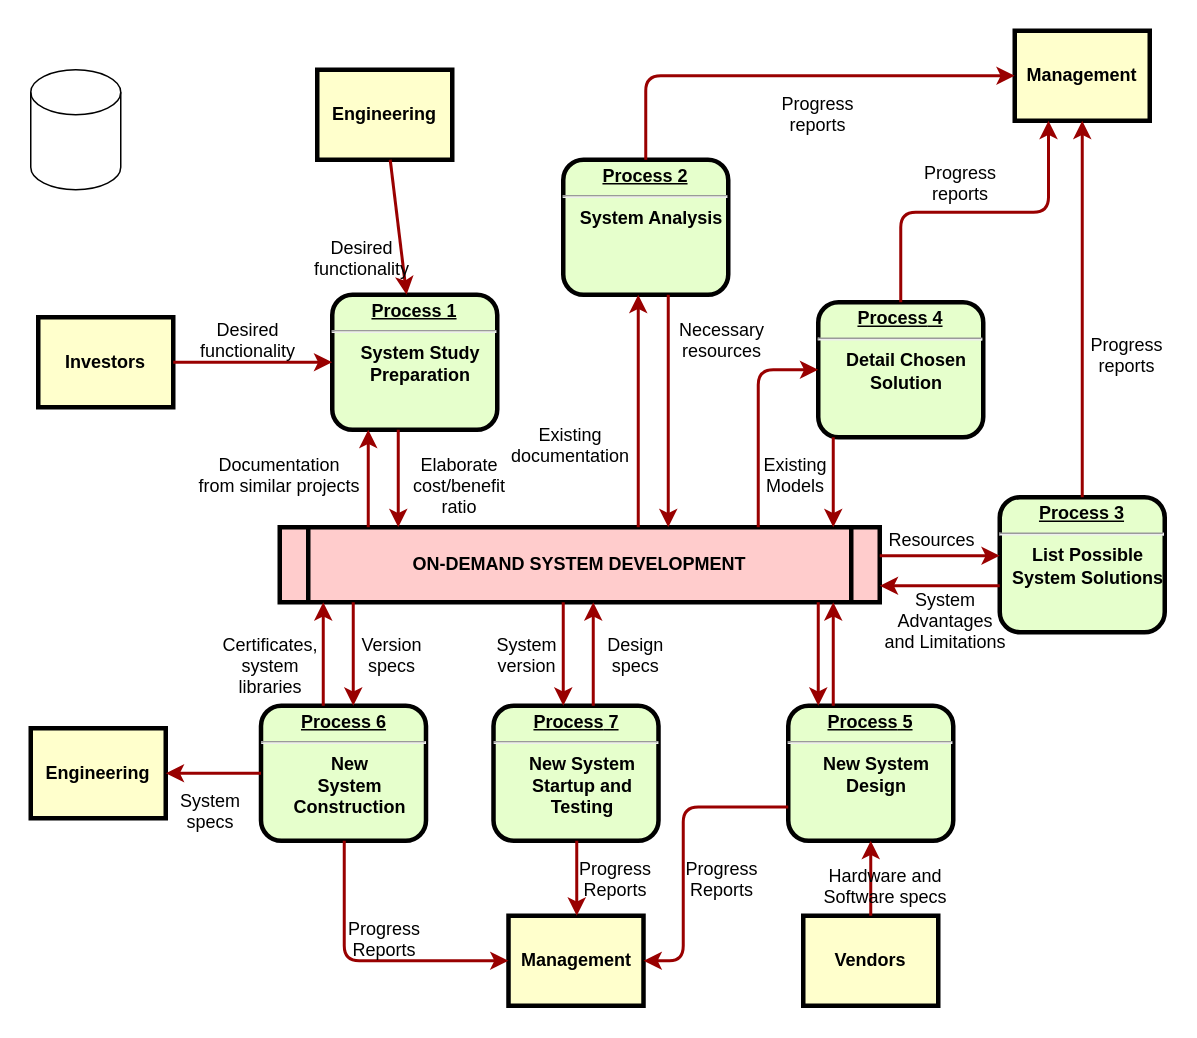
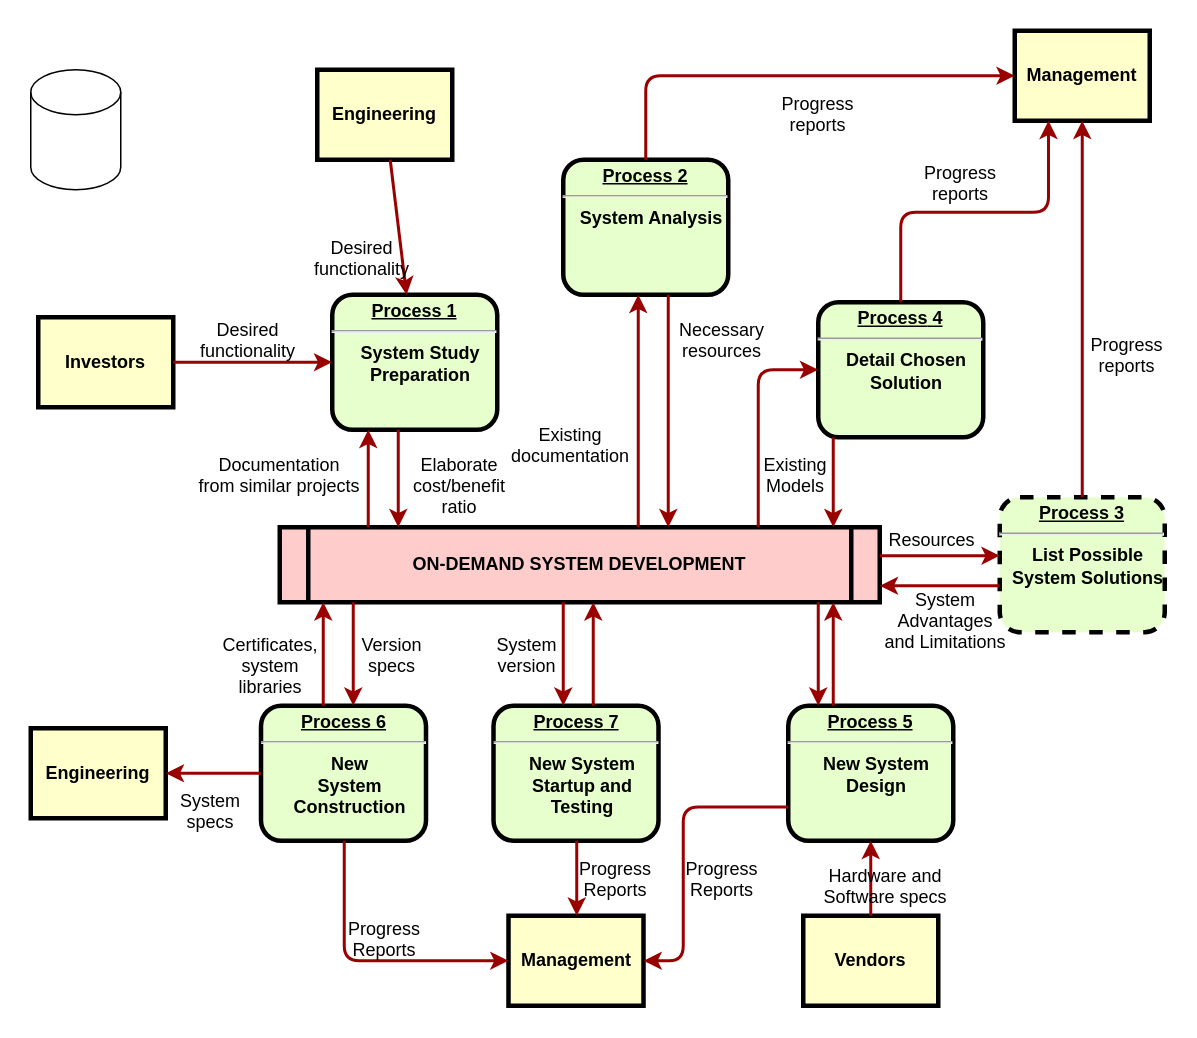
  <mxCell id="0" />
  <mxCell id="1" parent="0" />
  <mxCell id="2" value="&lt;p style=&quot;margin: 0px; margin-top: 4px; text-align: center; text-decoration: underline;&quot;&gt;&lt;strong&gt;Process 1&lt;br /&gt;&lt;/strong&gt;&lt;/p&gt;&lt;hr /&gt;&lt;p style=&quot;margin: 0px; margin-left: 8px;&quot;&gt;System Study&lt;/p&gt;&lt;p style=&quot;margin: 0px; margin-left: 8px;&quot;&gt;Preparation&lt;/p&gt;" style="verticalAlign=middle;align=center;overflow=fill;fontSize=12;fontFamily=Helvetica;html=1;rounded=1;fontStyle=1;strokeWidth=3;fillColor=#E6FFCC" parent="1" vertex="1"><mxGeometry x="221" y="196" width="110" height="90" as="geometry" /></mxCell>
  <mxCell id="3" value="Engineering" style="whiteSpace=wrap;align=center;verticalAlign=middle;fontStyle=1;strokeWidth=3;fillColor=#FFFFCC" parent="1" vertex="1"><mxGeometry x="211" y="46" width="90" height="60" as="geometry" /></mxCell>
  <mxCell id="4" value="Investors" style="whiteSpace=wrap;align=center;verticalAlign=middle;fontStyle=1;strokeWidth=3;fillColor=#FFFFCC" parent="1" vertex="1"><mxGeometry x="25" y="211" width="90" height="60" as="geometry" /></mxCell>
  <mxCell id="5" value="ON-DEMAND SYSTEM DEVELOPMENT" style="shape=process;whiteSpace=wrap;align=center;verticalAlign=middle;size=0.048;fontStyle=1;strokeWidth=3;fillColor=#FFCCCC" parent="1" vertex="1"><mxGeometry x="186" y="351" width="400" height="50" as="geometry" /></mxCell>
  <mxCell id="6" value="&lt;p style=&quot;margin: 0px; margin-top: 4px; text-align: center; text-decoration: underline;&quot;&gt;&lt;strong&gt;Process 2&lt;br /&gt;&lt;/strong&gt;&lt;/p&gt;&lt;hr /&gt;&lt;p style=&quot;margin: 0px; margin-left: 8px;&quot;&gt;System Analysis&lt;/p&gt;" style="verticalAlign=middle;align=center;overflow=fill;fontSize=12;fontFamily=Helvetica;html=1;rounded=1;fontStyle=1;strokeWidth=3;fillColor=#E6FFCC" parent="1" vertex="1"><mxGeometry x="375" y="106" width="110" height="90" as="geometry" /></mxCell>
- <mxCell id="7" value="&lt;p style=&quot;margin: 0px; margin-top: 4px; text-align: center; text-decoration: underline;&quot;&gt;&lt;strong&gt;&lt;strong&gt;Process&lt;/strong&gt; 3&lt;br /&gt;&lt;/strong&gt;&lt;/p&gt;&lt;hr /&gt;&lt;p style=&quot;margin: 0px; margin-left: 8px;&quot;&gt;List Possible&lt;/p&gt;&lt;p style=&quot;margin: 0px; margin-left: 8px;&quot;&gt;System Solutions&lt;/p&gt;" style="verticalAlign=middle;align=center;overflow=fill;fontSize=12;fontFamily=Helvetica;html=1;rounded=1;fontStyle=1;strokeWidth=3;fillColor=#E6FFCC" parent="1" vertex="1"><mxGeometry x="666" y="331" width="110" height="90" as="geometry" /></mxCell>
+ <mxCell id="7" value="&lt;p style=&quot;margin: 0px; margin-top: 4px; text-align: center; text-decoration: underline;&quot;&gt;&lt;strong&gt;&lt;strong&gt;Process&lt;/strong&gt; 3&lt;br /&gt;&lt;/strong&gt;&lt;/p&gt;&lt;hr /&gt;&lt;p style=&quot;margin: 0px; margin-left: 8px;&quot;&gt;List Possible&lt;/p&gt;&lt;p style=&quot;margin: 0px; margin-left: 8px;&quot;&gt;System Solutions&lt;/p&gt;" style="verticalAlign=middle;align=center;overflow=fill;fontSize=12;fontFamily=Helvetica;html=1;rounded=1;fontStyle=1;strokeWidth=3;fillColor=#E6FFCC;dashed=1;" parent="1" vertex="1"><mxGeometry x="666" y="331" width="110" height="90" as="geometry" /></mxCell>
  <mxCell id="8" value="&lt;p style=&quot;margin: 0px; margin-top: 4px; text-align: center; text-decoration: underline;&quot;&gt;&lt;strong&gt;&lt;strong&gt;Process&lt;/strong&gt; 4&lt;br /&gt;&lt;/strong&gt;&lt;/p&gt;&lt;hr /&gt;&lt;p style=&quot;margin: 0px; margin-left: 8px;&quot;&gt;Detail Chosen&lt;/p&gt;&lt;p style=&quot;margin: 0px; margin-left: 8px;&quot;&gt;Solution&lt;/p&gt;" style="verticalAlign=middle;align=center;overflow=fill;fontSize=12;fontFamily=Helvetica;html=1;rounded=1;fontStyle=1;strokeWidth=3;fillColor=#E6FFCC" parent="1" vertex="1"><mxGeometry x="545" y="201" width="110" height="90" as="geometry" /></mxCell>
  <mxCell id="9" value="&lt;p style=&quot;margin: 0px; margin-top: 4px; text-align: center; text-decoration: underline;&quot;&gt;&lt;strong&gt;&lt;strong&gt;Process&lt;/strong&gt; 5&lt;br /&gt;&lt;/strong&gt;&lt;/p&gt;&lt;hr /&gt;&lt;p style=&quot;margin: 0px; margin-left: 8px;&quot;&gt;New System&lt;/p&gt;&lt;p style=&quot;margin: 0px; margin-left: 8px;&quot;&gt;Design&lt;/p&gt;" style="verticalAlign=middle;align=center;overflow=fill;fontSize=12;fontFamily=Helvetica;html=1;rounded=1;fontStyle=1;strokeWidth=3;fillColor=#E6FFCC" parent="1" vertex="1"><mxGeometry x="525" y="470" width="110" height="90" as="geometry" /></mxCell>
  <mxCell id="10" value="&lt;p style=&quot;margin: 0px; margin-top: 4px; text-align: center; text-decoration: underline;&quot;&gt;&lt;strong&gt;&lt;strong&gt;Process&lt;/strong&gt; 6&lt;br /&gt;&lt;/strong&gt;&lt;/p&gt;&lt;hr /&gt;&lt;p style=&quot;margin: 0px; margin-left: 8px;&quot;&gt;New&lt;/p&gt;&lt;p style=&quot;margin: 0px; margin-left: 8px;&quot;&gt;System&lt;/p&gt;&lt;p style=&quot;margin: 0px; margin-left: 8px;&quot;&gt;Construction&lt;/p&gt;" style="verticalAlign=middle;align=center;overflow=fill;fontSize=12;fontFamily=Helvetica;html=1;rounded=1;fontStyle=1;strokeWidth=3;fillColor=#E6FFCC" parent="1" vertex="1"><mxGeometry x="173.5" y="470" width="110" height="90" as="geometry" /></mxCell>
  <mxCell id="11" value="Management" style="whiteSpace=wrap;align=center;verticalAlign=middle;fontStyle=1;strokeWidth=3;fillColor=#FFFFCC" parent="1" vertex="1"><mxGeometry x="676" y="20" width="90" height="60" as="geometry" /></mxCell>
  <mxCell id="12" value="Management" style="whiteSpace=wrap;align=center;verticalAlign=middle;fontStyle=1;strokeWidth=3;fillColor=#FFFFCC" parent="1" vertex="1"><mxGeometry x="338.5" y="610" width="90" height="60" as="geometry" /></mxCell>
  <mxCell id="13" value="Engineering" style="whiteSpace=wrap;align=center;verticalAlign=middle;fontStyle=1;strokeWidth=3;fillColor=#FFFFCC" parent="1" vertex="1"><mxGeometry x="20" y="485" width="90" height="60" as="geometry" /></mxCell>
  <mxCell id="14" value="Vendors" style="whiteSpace=wrap;align=center;verticalAlign=middle;fontStyle=1;strokeWidth=3;fillColor=#FFFFCC" parent="1" vertex="1"><mxGeometry x="535" y="610" width="90" height="60" as="geometry" /></mxCell>
  <mxCell id="15" value="" style="edgeStyle=none;noEdgeStyle=1;strokeColor=#990000;strokeWidth=2" parent="1" source="3" target="2" edge="1"><mxGeometry width="100" height="100" relative="1" as="geometry"><mxPoint x="5" y="210" as="sourcePoint" /><mxPoint x="105" y="110" as="targetPoint" /></mxGeometry></mxCell>
  <mxCell id="16" value="" style="edgeStyle=none;noEdgeStyle=1;strokeColor=#990000;strokeWidth=2" parent="1" source="4" target="2" edge="1"><mxGeometry width="100" height="100" relative="1" as="geometry"><mxPoint x="265" y="150" as="sourcePoint" /><mxPoint x="365" y="50" as="targetPoint" /></mxGeometry></mxCell>
  <mxCell id="17" value="&lt;p style=&quot;margin: 0px; margin-top: 4px; text-align: center; text-decoration: underline;&quot;&gt;&lt;strong&gt;&lt;strong&gt;Process&lt;/strong&gt; 7&lt;br /&gt;&lt;/strong&gt;&lt;/p&gt;&lt;hr /&gt;&lt;p style=&quot;margin: 0px; margin-left: 8px;&quot;&gt;New System&lt;/p&gt;&lt;p style=&quot;margin: 0px; margin-left: 8px;&quot;&gt;Startup and&lt;/p&gt;&lt;p style=&quot;margin: 0px; margin-left: 8px;&quot;&gt;Testing&lt;/p&gt;" style="verticalAlign=middle;align=center;overflow=fill;fontSize=12;fontFamily=Helvetica;html=1;rounded=1;fontStyle=1;strokeWidth=3;fillColor=#E6FFCC" parent="1" vertex="1"><mxGeometry x="328.5" y="470" width="110" height="90" as="geometry" /></mxCell>
  <mxCell id="18" value="Desired &#10;functionality" style="text;spacingTop=-5;align=center" parent="1" vertex="1"><mxGeometry x="150" y="211" width="30" height="20" as="geometry" /></mxCell>
  <mxCell id="19" value="Desired &#10;functionality" style="text;spacingTop=-5;align=center" parent="1" vertex="1"><mxGeometry x="226" y="156" width="30" height="20" as="geometry" /></mxCell>
  <mxCell id="20" value="Documentation&#10;from similar projects" style="text;spacingTop=-5;align=center" parent="1" vertex="1"><mxGeometry x="171" y="301" width="30" height="20" as="geometry" /></mxCell>
  <mxCell id="21" value="" style="edgeStyle=elbowEdgeStyle;elbow=horizontal;strokeColor=#990000;strokeWidth=2" parent="1" source="5" target="2" edge="1"><mxGeometry width="100" height="100" relative="1" as="geometry"><mxPoint x="35" y="490" as="sourcePoint" /><mxPoint x="135" y="390" as="targetPoint" /><Array as="points"><mxPoint x="245" y="330" /></Array></mxGeometry></mxCell>
  <mxCell id="22" value="" style="edgeStyle=elbowEdgeStyle;elbow=horizontal;strokeColor=#990000;strokeWidth=2" parent="1" source="2" target="5" edge="1"><mxGeometry width="100" height="100" relative="1" as="geometry"><mxPoint x="35" y="460" as="sourcePoint" /><mxPoint x="135" y="360" as="targetPoint" /><Array as="points"><mxPoint x="265" y="320" /></Array></mxGeometry></mxCell>
  <mxCell id="23" value="Elaborate&#10;cost/benefit&#10;ratio" style="text;spacingTop=-5;align=center" parent="1" vertex="1"><mxGeometry x="291" y="301" width="30" height="20" as="geometry" /></mxCell>
  <mxCell id="24" value="" style="edgeStyle=elbowEdgeStyle;elbow=horizontal;strokeColor=#990000;strokeWidth=2" parent="1" source="5" target="6" edge="1"><mxGeometry width="100" height="100" relative="1" as="geometry"><mxPoint x="365" y="330" as="sourcePoint" /><mxPoint x="465" y="230" as="targetPoint" /><Array as="points"><mxPoint x="425" y="270" /></Array></mxGeometry></mxCell>
  <mxCell id="25" value="" style="edgeStyle=elbowEdgeStyle;elbow=horizontal;strokeColor=#990000;strokeWidth=2" parent="1" source="6" target="5" edge="1"><mxGeometry width="100" height="100" relative="1" as="geometry"><mxPoint x="335" y="330" as="sourcePoint" /><mxPoint x="435" y="230" as="targetPoint" /><Array as="points"><mxPoint x="445" y="280" /></Array></mxGeometry></mxCell>
  <mxCell id="26" value="Existing&#10;documentation" style="text;spacingTop=-5;align=center" parent="1" vertex="1"><mxGeometry x="365" y="281" width="30" height="20" as="geometry" /></mxCell>
  <mxCell id="27" value="Necessary&#10;resources" style="text;spacingTop=-5;align=center" parent="1" vertex="1"><mxGeometry x="466" y="211" width="30" height="20" as="geometry" /></mxCell>
  <mxCell id="28" value="Progress&#10;reports" style="text;spacingTop=-5;align=center" parent="1" vertex="1"><mxGeometry x="530" y="60" width="30" height="20" as="geometry" /></mxCell>
  <mxCell id="29" value="Progress&#10;reports" style="text;spacingTop=-5;align=center" parent="1" vertex="1"><mxGeometry x="625" y="106" width="30" height="20" as="geometry" /></mxCell>
  <mxCell id="30" value="Progress&#10;reports" style="text;spacingTop=-5;align=center" parent="1" vertex="1"><mxGeometry x="736" y="221" width="30" height="20" as="geometry" /></mxCell>
  <mxCell id="31" value="" style="edgeStyle=elbowEdgeStyle;elbow=horizontal;strokeColor=#990000;strokeWidth=2" parent="1" source="6" target="11" edge="1"><mxGeometry width="100" height="100" relative="1" as="geometry"><mxPoint x="245" y="140" as="sourcePoint" /><mxPoint x="345" y="40" as="targetPoint" /><Array as="points"><mxPoint x="430" y="100" /></Array></mxGeometry></mxCell>
  <mxCell id="32" value="" style="edgeStyle=elbowEdgeStyle;elbow=vertical;entryX=0.25;entryY=1;strokeColor=#990000;strokeWidth=2" parent="1" source="8" target="11" edge="1"><mxGeometry width="100" height="100" relative="1" as="geometry"><mxPoint x="515" y="210" as="sourcePoint" /><mxPoint x="615" y="110" as="targetPoint" /></mxGeometry></mxCell>
  <mxCell id="33" value="" style="edgeStyle=elbowEdgeStyle;elbow=horizontal;strokeColor=#990000;strokeWidth=2" parent="1" source="7" target="11" edge="1"><mxGeometry width="100" height="100" relative="1" as="geometry"><mxPoint x="645" y="320" as="sourcePoint" /><mxPoint x="745" y="220" as="targetPoint" /></mxGeometry></mxCell>
  <mxCell id="34" value="" style="edgeStyle=elbowEdgeStyle;elbow=horizontal;strokeColor=#990000;strokeWidth=2" parent="1" source="8" target="5" edge="1"><mxGeometry width="100" height="100" relative="1" as="geometry"><mxPoint x="555" y="340" as="sourcePoint" /><mxPoint x="495" y="210" as="targetPoint" /><Array as="points"><mxPoint x="555" y="320" /></Array></mxGeometry></mxCell>
  <mxCell id="35" value="" style="edgeStyle=segmentEdgeStyle;strokeColor=#990000;strokeWidth=2" parent="1" source="5" target="8" edge="1"><mxGeometry width="100" height="100" relative="1" as="geometry"><mxPoint x="325" y="320" as="sourcePoint" /><mxPoint x="425" y="220" as="targetPoint" /><Array as="points"><mxPoint x="505" y="246" /></Array></mxGeometry></mxCell>
  <mxCell id="36" value="Existing&#10;Models" style="text;spacingTop=-5;align=center" parent="1" vertex="1"><mxGeometry x="515" y="301" width="30" height="20" as="geometry" /></mxCell>
  <mxCell id="37" value="" style="edgeStyle=elbowEdgeStyle;elbow=vertical;strokeColor=#990000;strokeWidth=2" parent="1" source="5" target="7" edge="1"><mxGeometry width="100" height="100" relative="1" as="geometry"><mxPoint x="485" y="460" as="sourcePoint" /><mxPoint x="585" y="360" as="targetPoint" /><Array as="points"><mxPoint x="635" y="370" /></Array></mxGeometry></mxCell>
  <mxCell id="38" value="" style="edgeStyle=elbowEdgeStyle;elbow=vertical;strokeColor=#990000;strokeWidth=2" parent="1" source="7" target="5" edge="1"><mxGeometry width="100" height="100" relative="1" as="geometry"><mxPoint x="445" y="460" as="sourcePoint" /><mxPoint x="545" y="360" as="targetPoint" /><Array as="points"><mxPoint x="635" y="390" /></Array></mxGeometry></mxCell>
  <mxCell id="39" value="Resources" style="text;spacingTop=-5;align=center" parent="1" vertex="1"><mxGeometry x="606" y="351" width="30" height="20" as="geometry" /></mxCell>
  <mxCell id="40" value="System &#10;Advantages &#10;and Limitations" style="text;spacingTop=-5;align=center" parent="1" vertex="1"><mxGeometry x="615" y="391" width="30" height="20" as="geometry" /></mxCell>
  <mxCell id="41" value="" style="edgeStyle=elbowEdgeStyle;elbow=horizontal;strokeColor=#990000;strokeWidth=2" parent="1" source="9" target="5" edge="1"><mxGeometry width="100" height="100" relative="1" as="geometry"><mxPoint x="405" y="540" as="sourcePoint" /><mxPoint x="505" y="440" as="targetPoint" /><Array as="points"><mxPoint x="555" y="430" /></Array></mxGeometry></mxCell>
  <mxCell id="42" value="" style="edgeStyle=elbowEdgeStyle;elbow=horizontal;strokeColor=#990000;strokeWidth=2" parent="1" source="5" target="9" edge="1"><mxGeometry width="100" height="100" relative="1" as="geometry"><mxPoint x="385" y="550" as="sourcePoint" /><mxPoint x="485" y="450" as="targetPoint" /><Array as="points"><mxPoint x="545" y="440" /></Array></mxGeometry></mxCell>
  <mxCell id="43" value="" style="edgeStyle=elbowEdgeStyle;elbow=horizontal;strokeColor=#990000;strokeWidth=2" parent="1" source="14" target="9" edge="1"><mxGeometry width="100" height="100" relative="1" as="geometry"><mxPoint x="415" y="660" as="sourcePoint" /><mxPoint x="515" y="560" as="targetPoint" /></mxGeometry></mxCell>
  <mxCell id="44" value="Hardware and&#10;Software specs" style="text;spacingTop=-5;align=center" parent="1" vertex="1"><mxGeometry x="575" y="575" width="30" height="20" as="geometry" /></mxCell>
  <mxCell id="45" value="" style="edgeStyle=elbowEdgeStyle;elbow=horizontal;exitX=0;exitY=0.75;strokeColor=#990000;strokeWidth=2" parent="1" source="9" target="12" edge="1"><mxGeometry width="100" height="100" relative="1" as="geometry"><mxPoint x="405" y="690" as="sourcePoint" /><mxPoint x="505" y="590" as="targetPoint" /><Array as="points"><mxPoint x="455" y="590" /></Array></mxGeometry></mxCell>
  <mxCell id="46" value="Progress&#10;Reports" style="text;spacingTop=-5;align=center" parent="1" vertex="1"><mxGeometry x="466" y="570" width="30" height="20" as="geometry" /></mxCell>
  <mxCell id="47" value="" style="edgeStyle=elbowEdgeStyle;elbow=horizontal;strokeColor=#990000;strokeWidth=2" parent="1" source="17" target="12" edge="1"><mxGeometry width="100" height="100" relative="1" as="geometry"><mxPoint x="185" y="620" as="sourcePoint" /><mxPoint x="215" y="610" as="targetPoint" /></mxGeometry></mxCell>
  <mxCell id="48" value="Progress&#10;Reports" style="text;spacingTop=-5;align=center" parent="1" vertex="1"><mxGeometry x="395" y="570" width="30" height="20" as="geometry" /></mxCell>
  <mxCell id="49" value="" style="edgeStyle=elbowEdgeStyle;elbow=horizontal;strokeColor=#990000;strokeWidth=2" parent="1" source="10" target="12" edge="1"><mxGeometry width="100" height="100" relative="1" as="geometry"><mxPoint x="115" y="700" as="sourcePoint" /><mxPoint x="215" y="600" as="targetPoint" /><Array as="points"><mxPoint x="229" y="590" /></Array></mxGeometry></mxCell>
  <mxCell id="50" value="Progress&#10;Reports" style="text;spacingTop=-5;align=center" parent="1" vertex="1"><mxGeometry x="241" y="610" width="30" height="20" as="geometry" /></mxCell>
  <mxCell id="51" value="" style="edgeStyle=elbowEdgeStyle;elbow=vertical;strokeColor=#990000;strokeWidth=2" parent="1" source="10" target="13" edge="1"><mxGeometry width="100" height="100" relative="1" as="geometry"><mxPoint x="55" y="700" as="sourcePoint" /><mxPoint x="155" y="600" as="targetPoint" /></mxGeometry></mxCell>
  <mxCell id="52" value="" style="edgeStyle=elbowEdgeStyle;elbow=horizontal;strokeColor=#990000;strokeWidth=2" parent="1" source="5" target="17" edge="1"><mxGeometry width="100" height="100" relative="1" as="geometry"><mxPoint x="35" y="460" as="sourcePoint" /><mxPoint x="135" y="360" as="targetPoint" /><Array as="points"><mxPoint x="375" y="430" /></Array></mxGeometry></mxCell>
  <mxCell id="53" value="" style="edgeStyle=elbowEdgeStyle;elbow=horizontal;strokeColor=#990000;strokeWidth=2" parent="1" source="17" target="5" edge="1"><mxGeometry width="100" height="100" relative="1" as="geometry"><mxPoint x="45" y="470" as="sourcePoint" /><mxPoint x="145" y="370" as="targetPoint" /><Array as="points"><mxPoint x="395" y="430" /></Array></mxGeometry></mxCell>
  <mxCell id="54" value="Version&#10;specs" style="text;spacingTop=-5;align=center" parent="1" vertex="1"><mxGeometry x="246" y="421" width="30" height="20" as="geometry" /></mxCell>
  <mxCell id="55" value="Certificates,&#10;system&#10;libraries" style="text;spacingTop=-5;align=center" parent="1" vertex="1"><mxGeometry x="165" y="421" width="30" height="20" as="geometry" /></mxCell>
  <mxCell id="56" value="" style="edgeStyle=elbowEdgeStyle;elbow=horizontal;strokeColor=#990000;strokeWidth=2" parent="1" source="5" target="10" edge="1"><mxGeometry width="100" height="100" relative="1" as="geometry"><mxPoint x="15" y="460" as="sourcePoint" /><mxPoint x="115" y="360" as="targetPoint" /><Array as="points"><mxPoint x="235" y="430" /></Array></mxGeometry></mxCell>
  <mxCell id="57" value="" style="edgeStyle=elbowEdgeStyle;elbow=horizontal;strokeColor=#990000;strokeWidth=2" parent="1" source="10" target="5" edge="1"><mxGeometry width="100" height="100" relative="1" as="geometry"><mxPoint x="25" y="470" as="sourcePoint" /><mxPoint x="125" y="370" as="targetPoint" /><Array as="points"><mxPoint x="215" y="430" /></Array></mxGeometry></mxCell>
  <mxCell id="58" value="System&#10;specs" style="text;spacingTop=-5;align=center" parent="1" vertex="1"><mxGeometry x="125" y="525" width="30" height="20" as="geometry" /></mxCell>
- <mxCell id="59" value="Design&#10;specs" style="text;spacingTop=-5;align=center" parent="1" vertex="1"><mxGeometry x="408.5" y="421" width="30" height="20" as="geometry" /></mxCell>
  <mxCell id="60" value="System&#10;version" style="text;spacingTop=-5;align=center" parent="1" vertex="1"><mxGeometry x="336" y="421" width="30" height="20" as="geometry" /></mxCell>
  <mxCell id="61" value="" style="shape=cylinder3;whiteSpace=wrap;html=1;boundedLbl=1;backgroundOutline=1;size=15;" vertex="1" parent="1"><mxGeometry x="20" y="46" width="60" height="80" as="geometry" /></mxCell>
